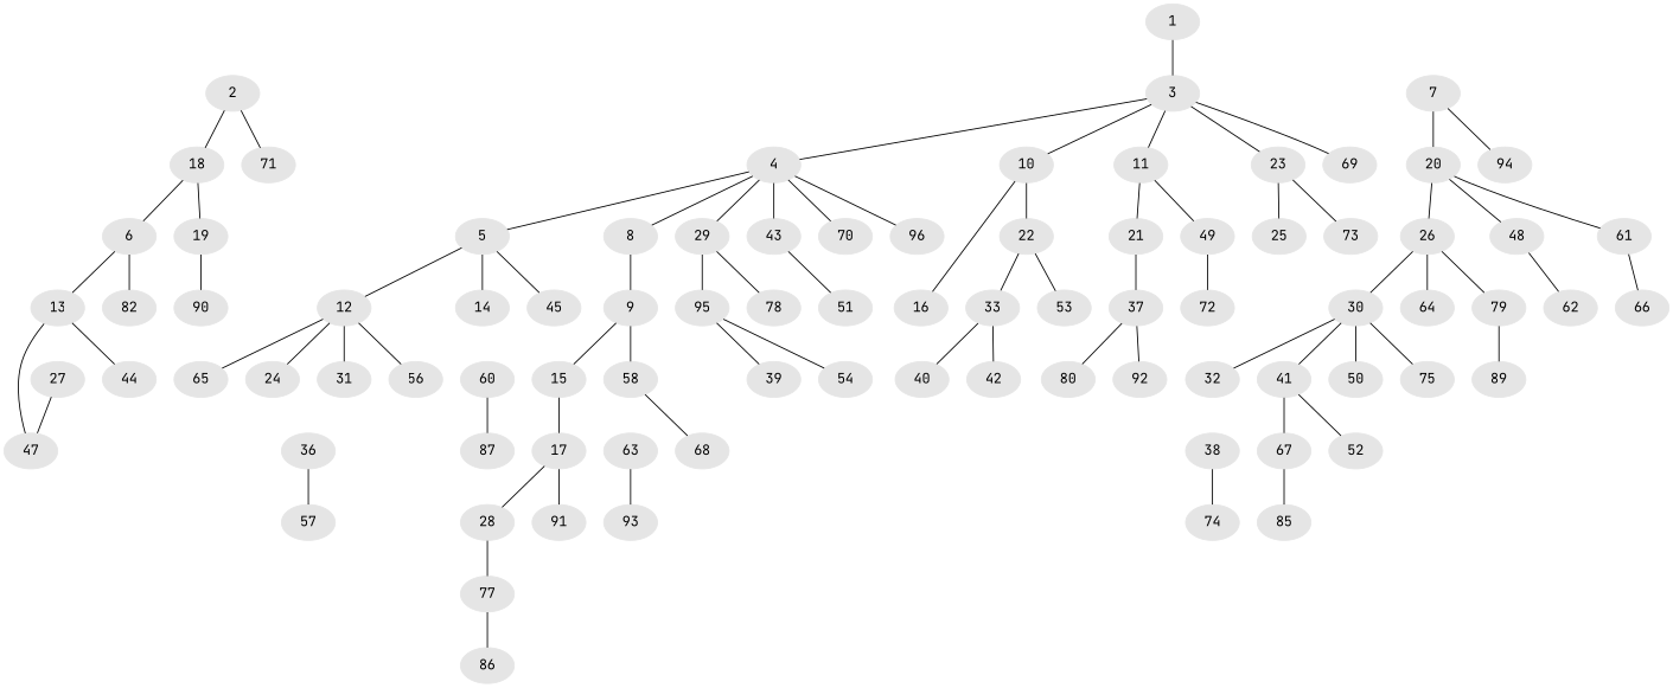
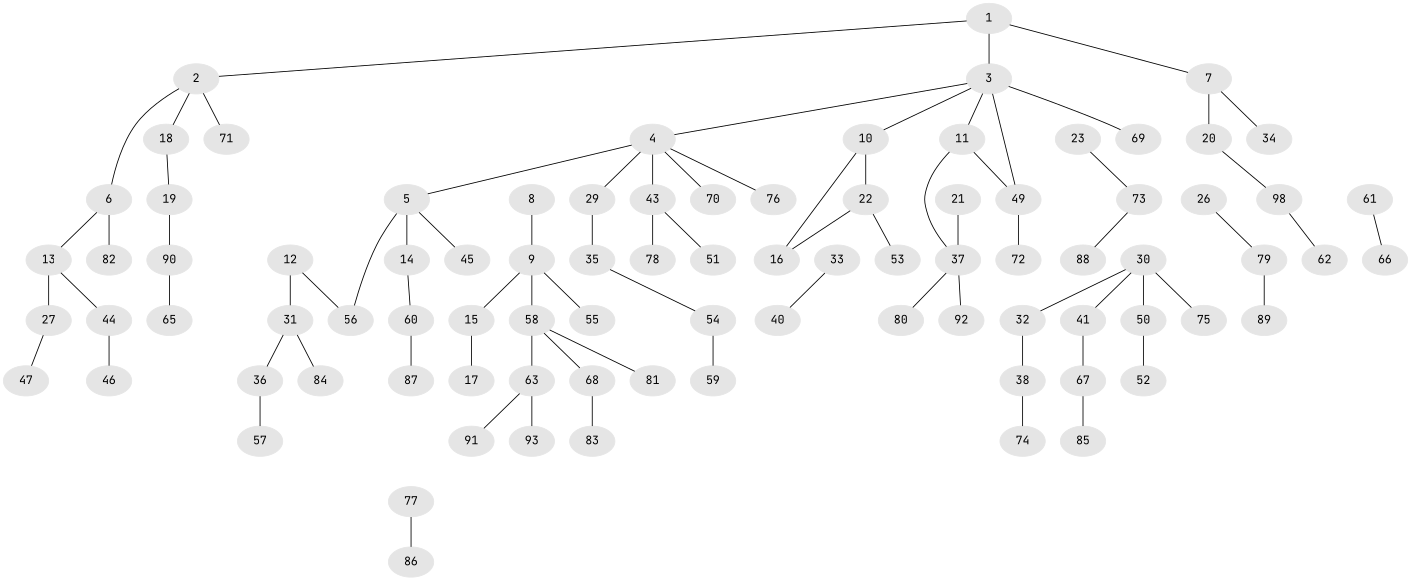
  graph {
    fontname="JetBrains Mono"
    node [color=gray90 fontname="JetBrains Mono" style=filled]
    edge [fontname="JetBrains Mono"]
    1
    2
    3
    7
    6
    18
    71
    4
    10
    11
    23
    69
    20
-   34 [label=94]
+   34
    13
    82
    19
    5
    8
    29
    43
    70
-   76 [label=96]
+   76
    16
    22
    21
    49
-   25
    73
    12
    14
    45
    9
-   35 [label=95]
+   35
    78
    51
-   24
    31
    56
    65
    60
    27
    44
    26
-   48
+   48 [label=98]
    61
    15
+   55
    58
    17
    63
    68
+   81
    33
    53
    37
    72
    36
+   84
    47
+   46
    87
-   28
    77
    90
    30
-   64
    79
    62
    66
    80
    92
    40
-   42
+   88
    32
    41
    50
    75
    89
    86
-   39
    54
    38
    67
    52
    57
    74
+   59
    85
    91
    93
+   83
+   1 -- 2
    1 -- 3
-   18 -- 6
+   1 -- 7
+   2 -- 6
    2 -- 18
    2 -- 71
    3 -- 4
    3 -- 10
    3 -- 11
-   3 -- 23
+   3 -- 49
    3 -- 69
    7 -- 20
    7 -- 34
    6 -- 13
    6 -- 82
    18 -- 19
    4 -- 5
-   4 -- 8
    4 -- 29
    4 -- 43
    4 -- 70
    4 -- 76
    10 -- 16
    10 -- 22
-   11 -- 21
+   11 -- 37
    11 -- 49
-   23 -- 25
    23 -- 73
-   20 -- 26
    20 -- 48
-   20 -- 61
-   13 -- 47
+   13 -- 27
    13 -- 44
    19 -- 90
-   5 -- 12
+   5 -- 56
    5 -- 14
    5 -- 45
    8 -- 9
    29 -- 35
-   29 -- 78
+   43 -- 78
    43 -- 51
-   22 -- 33
+   22 -- 16
    22 -- 53
    21 -- 37
    49 -- 72
-   12 -- 24
+   73 -- 88
    12 -- 31
    12 -- 56
-   12 -- 65
+   90 -- 65
+   14 -- 60
    9 -- 15
+   9 -- 55
    9 -- 58
-   35 -- 39
    35 -- 54
+   31 -- 36
+   31 -- 84
    60 -- 87
    27 -- 47
-   26 -- 30
-   26 -- 64
+   44 -- 46
    26 -- 79
    48 -- 62
    61 -- 66
    15 -- 17
+   58 -- 63
    58 -- 68
-   17 -- 28
-   17 -- 91
+   58 -- 81
+   63 -- 91
    63 -- 93
+   68 -- 83
    33 -- 40
-   33 -- 42
    37 -- 80
    37 -- 92
    36 -- 57
-   28 -- 77
    77 -- 86
    30 -- 32
    30 -- 41
    30 -- 50
    30 -- 75
    79 -- 89
+   32 -- 38
    41 -- 67
-   41 -- 52
+   50 -- 52
+   54 -- 59
    38 -- 74
    67 -- 85
  }
